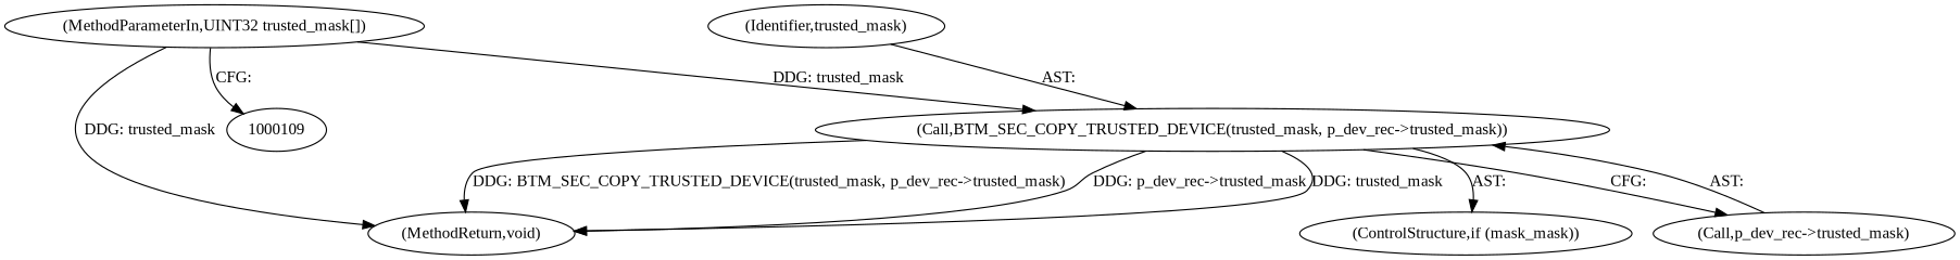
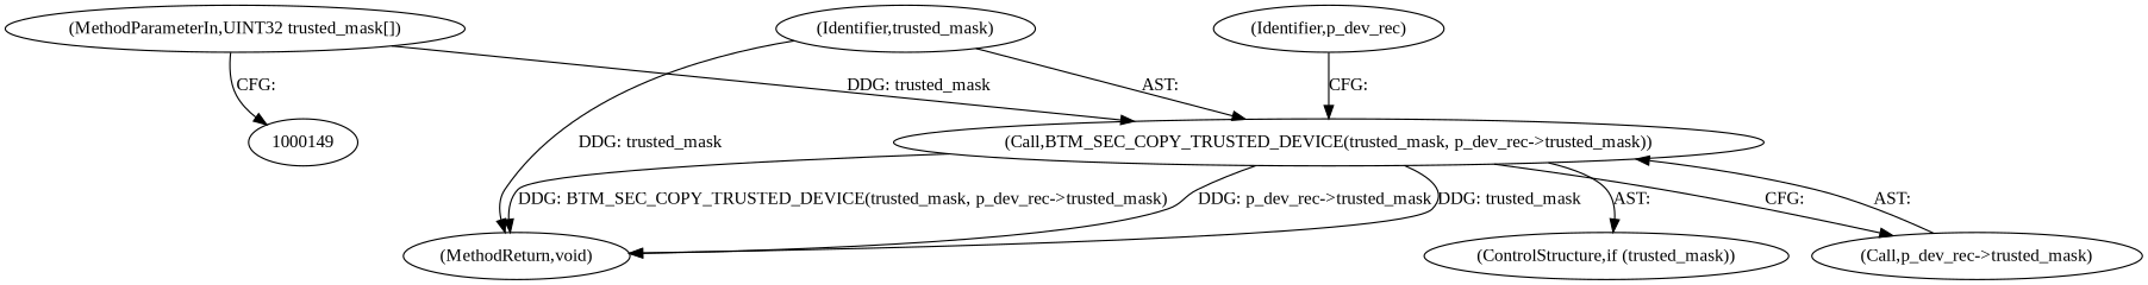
  digraph {
    fontname="Liberation Serif"
    node [fontname="Liberation Serif"]
    edge [fontname="Liberation Serif"]
    n1 [label="(MethodParameterIn,UINT32 trusted_mask[])"]
    n2 [label="(Call,BTM_SEC_COPY_TRUSTED_DEVICE(trusted_mask, p_dev_rec->trusted_mask))"]
    n3 [label="(MethodReturn,void)"]
-   1000109
-   n5 [label="(ControlStructure,if (mask_mask))"]
+   1000109 [label=1000149]
+   n5 [label="(ControlStructure,if (trusted_mask))"]
    n6 [label="(Call,p_dev_rec->trusted_mask)"]
    n7 [label="(Identifier,trusted_mask)"]
+   n8 [label="(Identifier,p_dev_rec)"]
    n1 -> n2 [label="DDG: trusted_mask"]
-   n1 -> n3 [label="DDG: trusted_mask"]
+   n7 -> n3 [label="DDG: trusted_mask"]
    n1 -> 1000109 [label="CFG: "]
    n2 -> n3 [label="DDG: BTM_SEC_COPY_TRUSTED_DEVICE(trusted_mask, p_dev_rec->trusted_mask)"]
    n2 -> n3 [label="DDG: p_dev_rec->trusted_mask"]
    n2 -> n3 [label="DDG: trusted_mask"]
    n2 -> n5 [label="AST: "]
    n2 -> n6 [label="CFG: "]
    n6 -> n2 [label="AST: "]
    n7 -> n2 [label="AST: "]
+   n8 -> n2 [label="CFG: "]
  }
